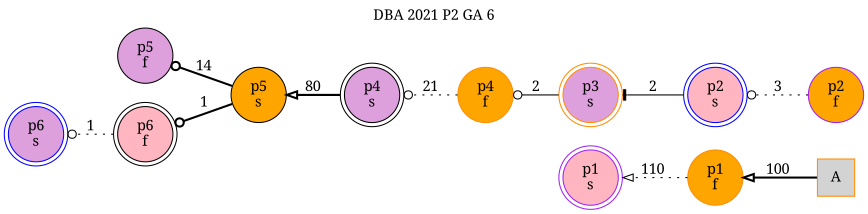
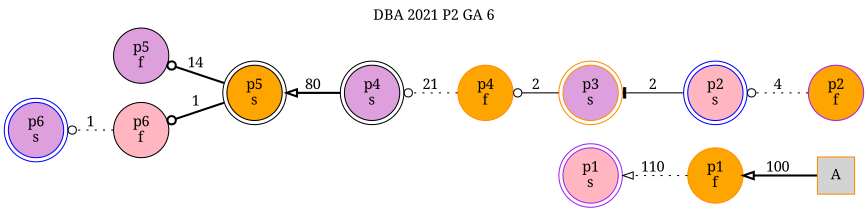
  digraph {
    fontname="Noto Serif"
    label=" DBA 2021 P2 GA 6 "
    labelloc=tl
    rankdir=RL
    node [color=darkorange fillcolor=orange fontname="Noto Serif" shape=doublecircle style=filled]
    edge [arrowhead=odot fontname="Noto Serif" style=bold]
    n1 [fillcolor=lightgrey label=A shape=square]
    n2 [label="p1\nf" shape=circle]
    n3 [color=purple fillcolor=lightpink label="p1\ns"]
    n4 [color=purple label="p2\nf" shape=circle]
    n5 [color=blue fillcolor=lightpink label="p2\ns"]
    n6 [fillcolor=plum label="p3\ns"]
    n7 [label="p4\nf" shape=circle]
    n8 [color=black fillcolor=plum label="p4\ns"]
-   n9 [color=black label="p5\ns" shape=circle]
+   n9 [color=black label="p5\ns"]
    n10 [color=black fillcolor=plum label="p5\nf" shape=circle]
-   n11 [color=black fillcolor=lightpink label="p6\nf"]
+   n11 [color=black fillcolor=lightpink label="p6\nf" shape=circle]
    n12 [color=blue fillcolor=plum label="p6\ns"]
    n1 -> n2 [arrowhead=onormal label=100]
    n2 -> n3 [arrowhead=onormal label=110 style=dotted]
-   n4 -> n5 [label=3 style=dotted]
+   n4 -> n5 [label=4 style=dotted]
    n5 -> n6 [arrowhead=tee label=2 style=solid]
    n6 -> n7 [label=2 style=solid]
    n7 -> n8 [label=21 style=dotted]
    n8 -> n9 [arrowhead=onormal label=80]
    n9 -> n10 [label=14]
    n9 -> n11 [label=1]
    n11 -> n12 [label=1 style=dotted]
  }
